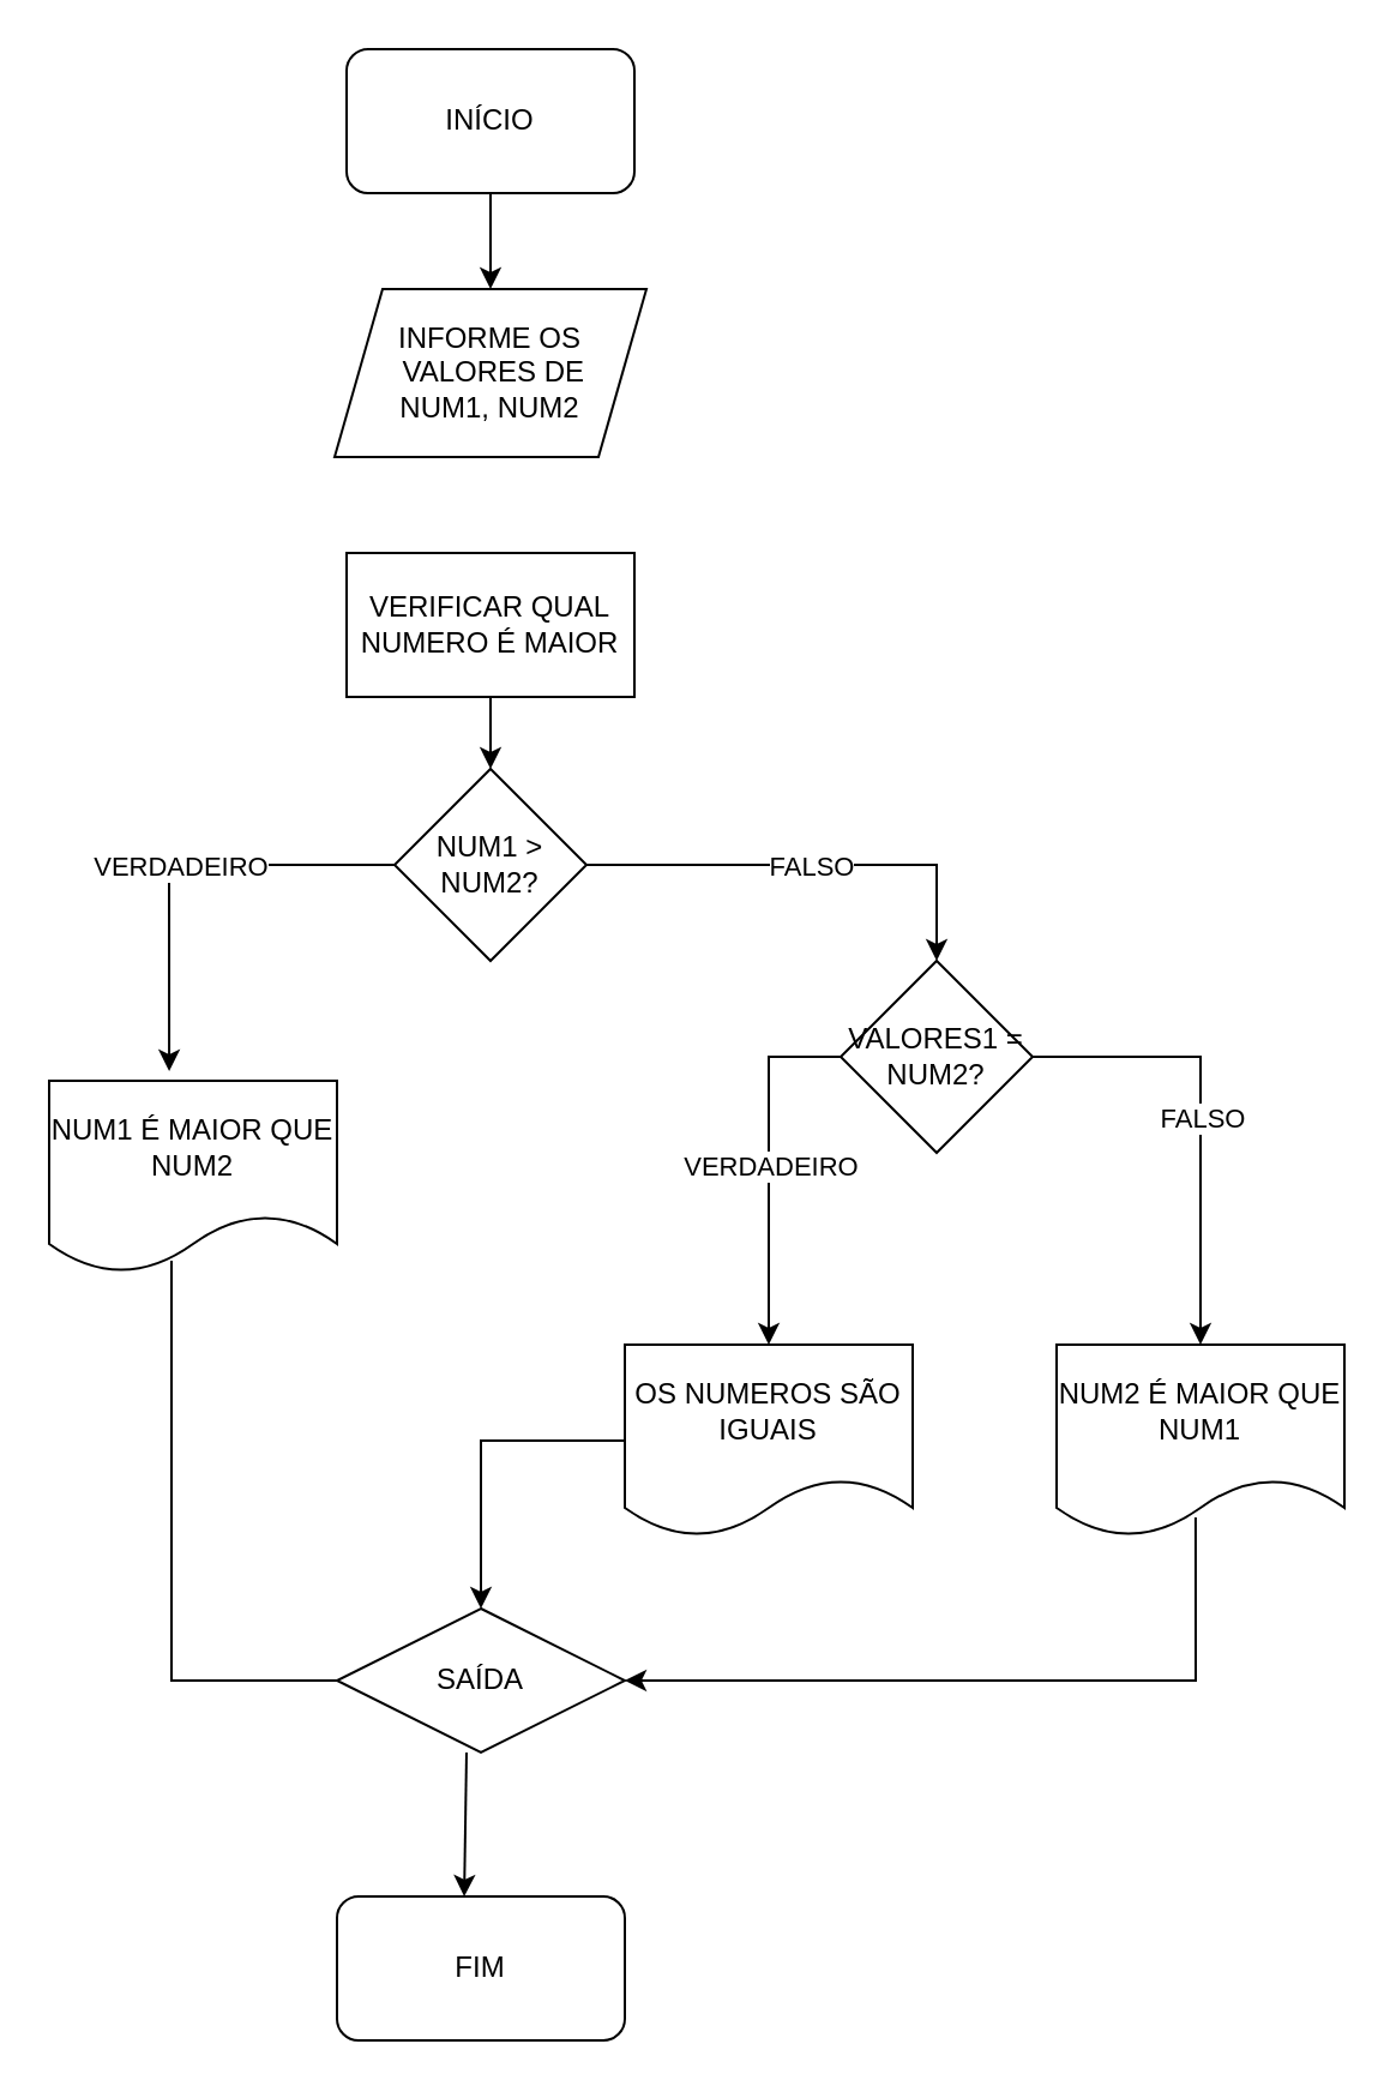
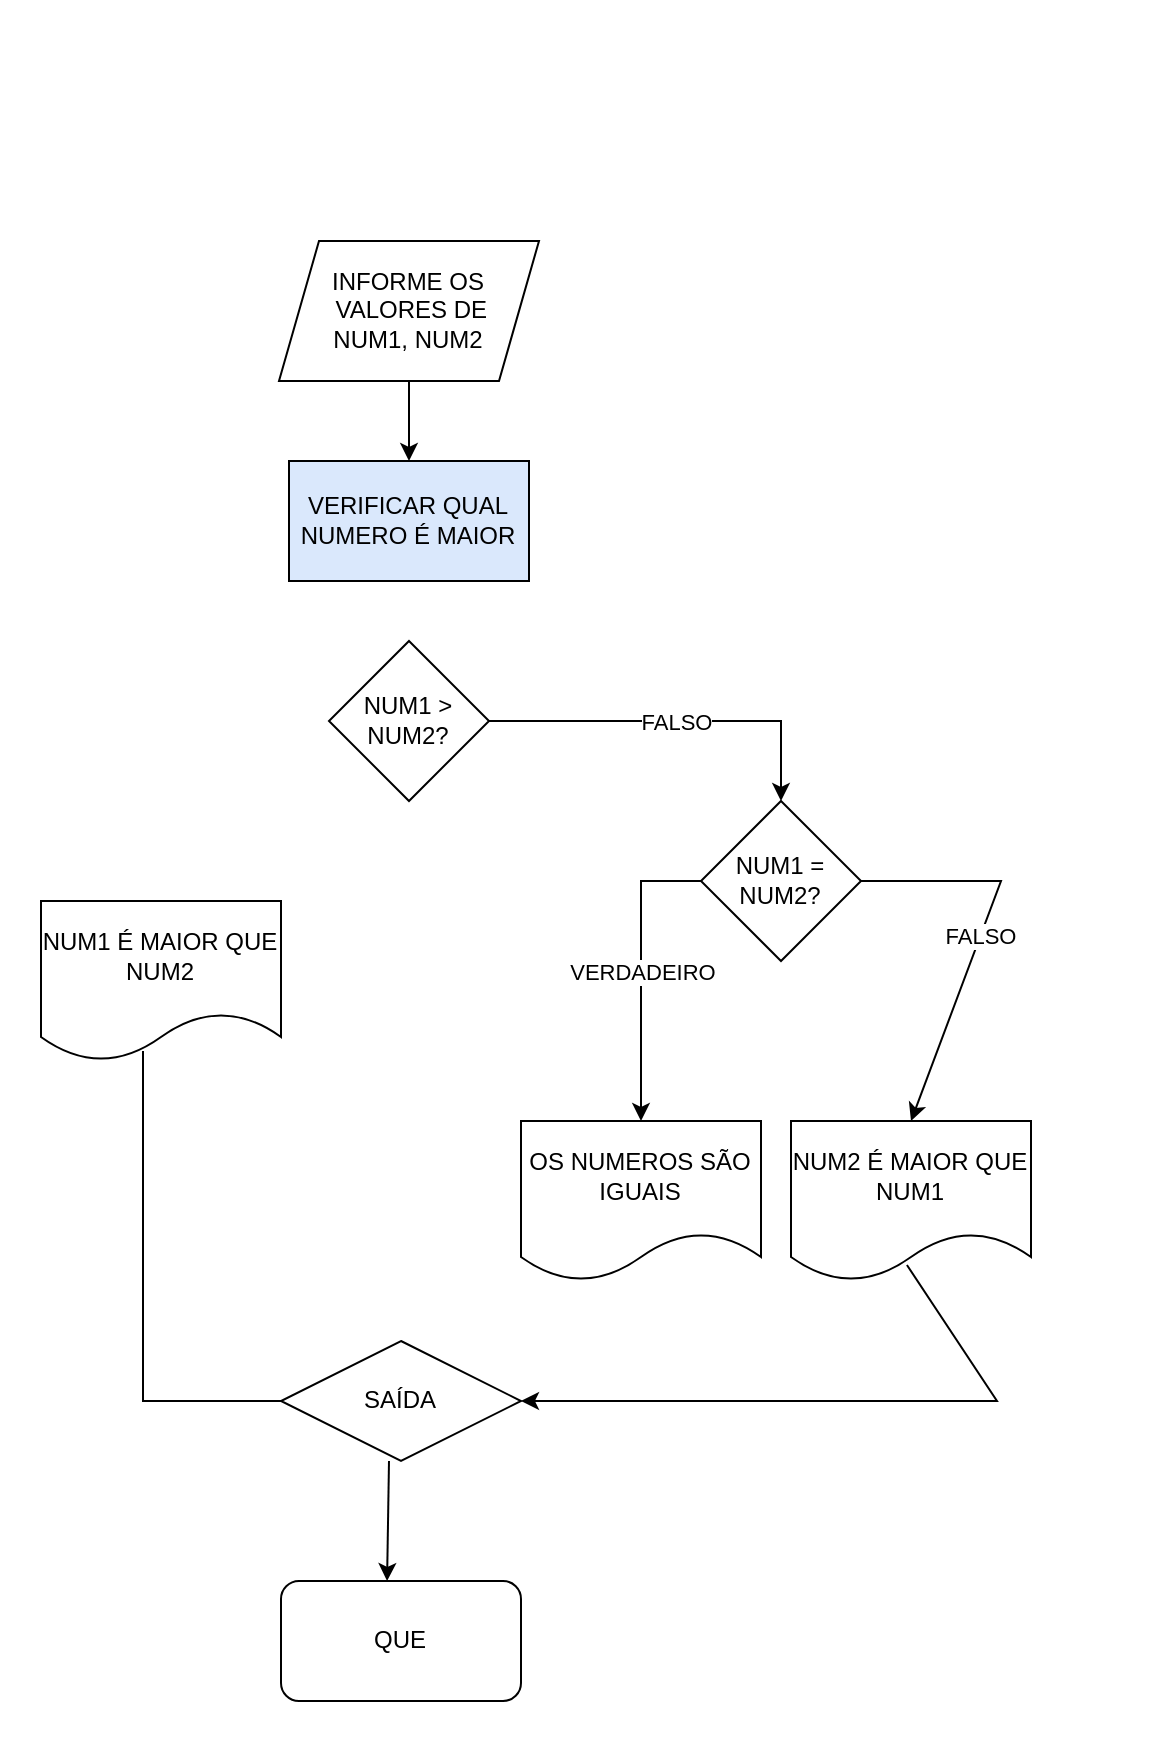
  <mxCell id="0" />
  <mxCell id="1" parent="0" />
- <mxCell id="2" value="" style="edgeStyle=orthogonalEdgeStyle;rounded=0;orthogonalLoop=1;jettySize=auto;html=1;" edge="1" parent="1" source="3" target="5"><mxGeometry relative="1" as="geometry" /></mxCell>
- <mxCell id="3" value="INÍCIO" style="rounded=1;whiteSpace=wrap;html=1;" vertex="1" parent="1"><mxGeometry x="144" y="20" width="120" height="60" as="geometry" /></mxCell>
+ <mxCell id="4" value="" style="edgeStyle=orthogonalEdgeStyle;rounded=0;orthogonalLoop=1;jettySize=auto;html=1;" edge="1" parent="1" source="5" target="7"><mxGeometry relative="1" as="geometry" /></mxCell>
  <mxCell id="5" value="&lt;div&gt;INFORME OS&lt;/div&gt;&lt;div&gt;&amp;nbsp;VALORES DE &lt;br&gt;&lt;/div&gt;&lt;div&gt;NUM1, NUM2&lt;/div&gt;" style="shape=parallelogram;perimeter=parallelogramPerimeter;whiteSpace=wrap;html=1;fixedSize=1;" vertex="1" parent="1"><mxGeometry x="139" y="120" width="130" height="70" as="geometry" /></mxCell>
- <mxCell id="6" value="" style="edgeStyle=orthogonalEdgeStyle;rounded=0;orthogonalLoop=1;jettySize=auto;html=1;" edge="1" parent="1" source="7" target="8"><mxGeometry relative="1" as="geometry" /></mxCell>
- <mxCell id="7" value="VERIFICAR QUAL NUMERO É MAIOR" style="rounded=0;whiteSpace=wrap;html=1;" vertex="1" parent="1"><mxGeometry x="144" y="230" width="120" height="60" as="geometry" /></mxCell>
+ <mxCell id="7" value="VERIFICAR QUAL NUMERO É MAIOR" style="rounded=0;whiteSpace=wrap;html=1;fillColor=#dae8fc;" vertex="1" parent="1"><mxGeometry x="144" y="230" width="120" height="60" as="geometry" /></mxCell>
  <mxCell id="8" value="NUM1 &amp;gt; NUM2?" style="rhombus;whiteSpace=wrap;html=1;" vertex="1" parent="1"><mxGeometry x="164" y="320" width="80" height="80" as="geometry" /></mxCell>
  <mxCell id="9" value="NUM1 É MAIOR QUE NUM2" style="shape=document;whiteSpace=wrap;html=1;boundedLbl=1;" vertex="1" parent="1"><mxGeometry x="20" y="450" width="120" height="80" as="geometry" /></mxCell>
- <mxCell id="10" value="NUM2 É MAIOR QUE NUM1" style="shape=document;whiteSpace=wrap;html=1;boundedLbl=1;" vertex="1" parent="1"><mxGeometry x="440" y="560" width="120" height="80" as="geometry" /></mxCell>
+ <mxCell id="10" value="NUM2 É MAIOR QUE NUM1" style="shape=document;whiteSpace=wrap;html=1;boundedLbl=1;" vertex="1" parent="1"><mxGeometry x="395" y="560" width="120" height="80" as="geometry" /></mxCell>
  <mxCell id="11" value="SAÍDA" style="rhombus;whiteSpace=wrap;html=1;" vertex="1" parent="1"><mxGeometry x="140" y="670" width="120" height="60" as="geometry" /></mxCell>
- <mxCell id="12" value="FIM" style="rounded=1;whiteSpace=wrap;html=1;" vertex="1" parent="1"><mxGeometry x="140" y="790" width="120" height="60" as="geometry" /></mxCell>
- <mxCell id="13" value="" style="endArrow=classic;html=1;rounded=0;exitX=0;exitY=0.5;exitDx=0;exitDy=0;entryX=0.417;entryY=-0.05;entryDx=0;entryDy=0;entryPerimeter=0;" edge="1" parent="1" source="8" target="9"><mxGeometry relative="1" as="geometry"><mxPoint x="150" y="420" as="sourcePoint" /><mxPoint x="250" y="420" as="targetPoint" /><Array as="points"><mxPoint x="70" y="360" /></Array></mxGeometry></mxCell>
- <mxCell id="14" value="VERDADEIRO " style="edgeLabel;resizable=0;html=1;align=center;verticalAlign=middle;" connectable="0" vertex="1" parent="13"><mxGeometry relative="1" as="geometry" /></mxCell>
+ <mxCell id="12" value="QUE" style="rounded=1;whiteSpace=wrap;html=1;" vertex="1" parent="1"><mxGeometry x="140" y="790" width="120" height="60" as="geometry" /></mxCell>
  <mxCell id="15" value="" style="endArrow=none;html=1;rounded=0;exitX=0.425;exitY=0.938;exitDx=0;exitDy=0;exitPerimeter=0;entryX=0;entryY=0.5;entryDx=0;entryDy=0;" edge="1" parent="1" source="9" target="11"><mxGeometry width="50" height="50" relative="1" as="geometry"><mxPoint x="180" y="540" as="sourcePoint" /><mxPoint x="70" y="620" as="targetPoint" /><Array as="points"><mxPoint x="71" y="700" /></Array></mxGeometry></mxCell>
  <mxCell id="16" value="" style="endArrow=classic;html=1;rounded=0;exitX=0.45;exitY=1;exitDx=0;exitDy=0;entryX=0.442;entryY=0;entryDx=0;entryDy=0;entryPerimeter=0;exitPerimeter=0;" edge="1" parent="1" source="11" target="12"><mxGeometry width="50" height="50" relative="1" as="geometry"><mxPoint x="180" y="630" as="sourcePoint" /><mxPoint x="230" y="580" as="targetPoint" /></mxGeometry></mxCell>
- <mxCell id="17" value="VALORES1 = NUM2?" style="rhombus;whiteSpace=wrap;html=1;" vertex="1" parent="1"><mxGeometry x="350" y="400" width="80" height="80" as="geometry" /></mxCell>
+ <mxCell id="17" value="NUM1 = NUM2?" style="rhombus;whiteSpace=wrap;html=1;" vertex="1" parent="1"><mxGeometry x="350" y="400" width="80" height="80" as="geometry" /></mxCell>
  <mxCell id="18" value="" style="endArrow=classic;html=1;rounded=0;exitX=1;exitY=0.5;exitDx=0;exitDy=0;entryX=0.5;entryY=0;entryDx=0;entryDy=0;" edge="1" parent="1" source="8" target="17"><mxGeometry relative="1" as="geometry"><mxPoint x="150" y="510" as="sourcePoint" /><mxPoint x="250" y="510" as="targetPoint" /><Array as="points"><mxPoint x="390" y="360" /></Array></mxGeometry></mxCell>
  <mxCell id="19" value="FALSO" style="edgeLabel;resizable=0;html=1;align=center;verticalAlign=middle;" connectable="0" vertex="1" parent="18"><mxGeometry relative="1" as="geometry" /></mxCell>
  <mxCell id="20" value="" style="endArrow=classic;html=1;rounded=0;exitX=1;exitY=0.5;exitDx=0;exitDy=0;entryX=0.5;entryY=0;entryDx=0;entryDy=0;" edge="1" parent="1" source="17" target="10"><mxGeometry relative="1" as="geometry"><mxPoint x="150" y="510" as="sourcePoint" /><mxPoint x="250" y="510" as="targetPoint" /><Array as="points"><mxPoint x="500" y="440" /></Array></mxGeometry></mxCell>
  <mxCell id="21" value="FALSO" style="edgeLabel;resizable=0;html=1;align=center;verticalAlign=middle;" connectable="0" vertex="1" parent="20"><mxGeometry relative="1" as="geometry" /></mxCell>
  <mxCell id="22" value="OS NUMEROS SÃO IGUAIS" style="shape=document;whiteSpace=wrap;html=1;boundedLbl=1;" vertex="1" parent="1"><mxGeometry x="260" y="560" width="120" height="80" as="geometry" /></mxCell>
  <mxCell id="23" value="" style="endArrow=classic;html=1;rounded=0;exitX=0;exitY=0.5;exitDx=0;exitDy=0;entryX=0.5;entryY=0;entryDx=0;entryDy=0;" edge="1" parent="1" source="17" target="22"><mxGeometry relative="1" as="geometry"><mxPoint x="150" y="510" as="sourcePoint" /><mxPoint x="250" y="510" as="targetPoint" /><Array as="points"><mxPoint x="320" y="440" /></Array></mxGeometry></mxCell>
  <mxCell id="24" value="VERDADEIRO" style="edgeLabel;resizable=0;html=1;align=center;verticalAlign=middle;" connectable="0" vertex="1" parent="23"><mxGeometry relative="1" as="geometry" /></mxCell>
- <mxCell id="25" value="" style="endArrow=classic;html=1;rounded=0;exitX=0;exitY=0.5;exitDx=0;exitDy=0;" edge="1" parent="1" source="22" target="11"><mxGeometry width="50" height="50" relative="1" as="geometry"><mxPoint x="180" y="540" as="sourcePoint" /><mxPoint x="230" y="570" as="targetPoint" /><Array as="points"><mxPoint x="200" y="600" /></Array></mxGeometry></mxCell>
  <mxCell id="26" value="" style="endArrow=classic;html=1;rounded=0;exitX=0.483;exitY=0.9;exitDx=0;exitDy=0;exitPerimeter=0;entryX=1;entryY=0.5;entryDx=0;entryDy=0;" edge="1" parent="1" source="10" target="11"><mxGeometry width="50" height="50" relative="1" as="geometry"><mxPoint x="332.04" y="641.04" as="sourcePoint" /><mxPoint x="270" y="710" as="targetPoint" /><Array as="points"><mxPoint x="498" y="700" /></Array></mxGeometry></mxCell>
